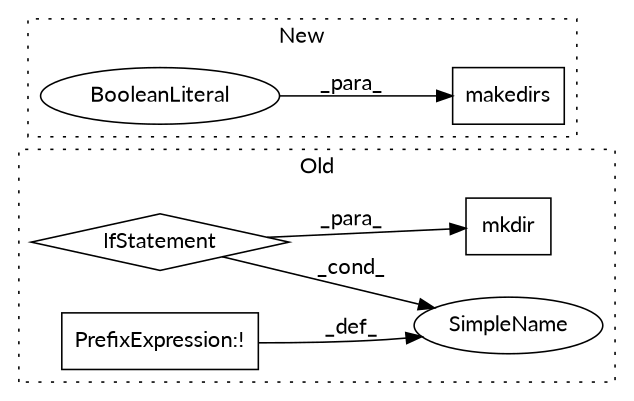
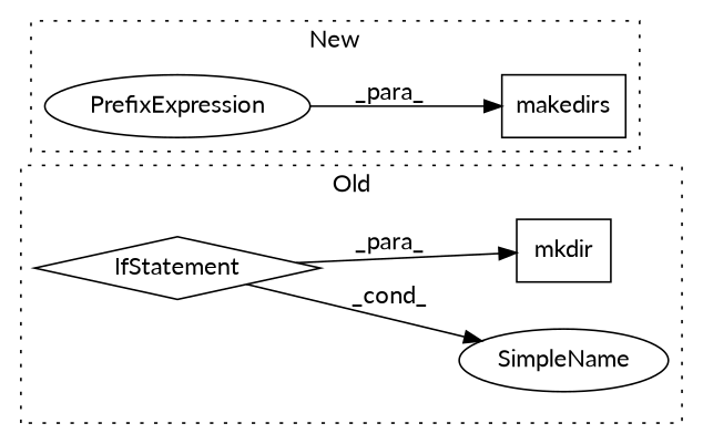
  digraph {
    fontname=Lato
    rankdir=LR
    node [a=32 fontname=Lato shape=box]
    edge [fontname=Lato]
    n1 [l="6,1" label=mkdir s="721,736"]
    n2 [a=25 l="4,2" label=IfStatement s="678,708" shape=diamond]
    n3 [a=42 label=SimpleName shape=ellipse]
-   n4 [a=38 l=1 label="PrefixExpression:!" s=682]
    n5 [l="9,1" label=makedirs s="668,691"]
-   n6 [a=9 l=4 label=BooleanLiteral s=687 shape=ellipse]
+   n6 [a=9 l=4 label=PrefixExpression s=687 shape=ellipse]
    subgraph cluster_1 {
      label=Old
      style=dotted
      n1
      n2
      n3
-     n4
    }
    subgraph cluster_2 {
      label=New
      style=dotted
      n5
      n6
    }
    n2 -> n1 [label=_para_]
    n2 -> n3 [label=_cond_]
-   n4 -> n3 [label=_def_]
    n6 -> n5 [label=_para_]
  }
